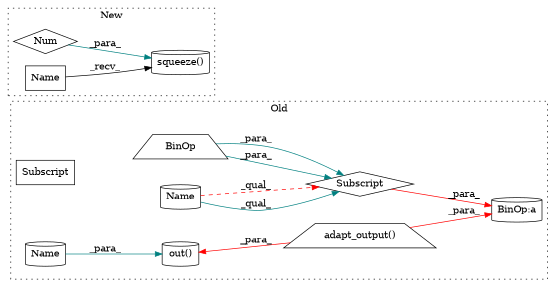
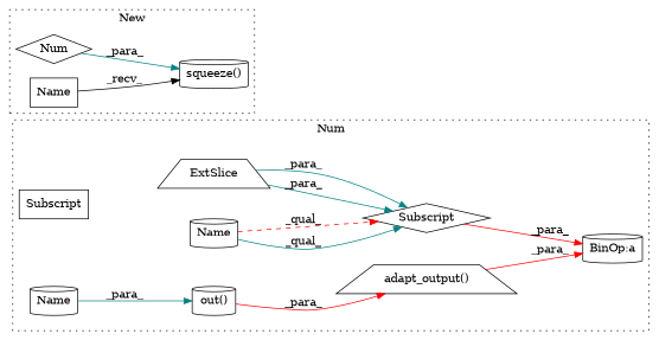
  digraph {
    rankdir=LR
    node [a=75 l=8 s="15683,0" shape=cylinder]
    edge [color=teal style=solid]
    n1 [l="9,1" label="out()" s="15755,15772"]
    n2 [a=82 l=31 label="BinOp:a" s=15701]
    n3 [a=63 l="18,0" label=Subscript shape=box]
-   n4 [a=85 label=BinOp s=15683 shape=trapezium]
+   n4 [a=85 label=ExtSlice s=15683 shape=trapezium]
    n5 [l="23,1" label="adapt_output()" s="15732,15773" shape=trapezium]
    n6 [a=87 label=Name s=15683]
    n7 [a=63 l="18,0" label=Subscript shape=diamond]
    n8 [a=87 label=Name s=15764]
    n9 [l="17,1" label="squeeze()" s="15953,15972"]
    n10 [a=76 l=2 label=Num s=15970 shape=diamond]
    n11 [a=87 label=Name s=15953 shape=box]
    subgraph cluster_1 {
-     label=Old
+     label=Num
      style=dotted
      n1
      n2
      n3
      n4
      n5
      n6
      n7
      n8
    }
    subgraph cluster_2 {
      label=New
      style=dotted
      n9
      n10
      n11
    }
-   n5 -> n1 [color=red label=_para_]
+   n1 -> n5 [color=red label=_para_]
    n4 -> n7 [label=_para_]
    n4 -> n7 [label=_para_]
    n5 -> n2 [color=red label=_para_]
    n6 -> n7 [label=_qual_]
    n6 -> n7 [color=red label=_qual_ style=dashed]
    n7 -> n2 [color=red label=_para_]
    n8 -> n1 [label=_para_]
    n10 -> n9 [label=_para_]
    n11 -> n9 [color=black label=_recv_]
  }
